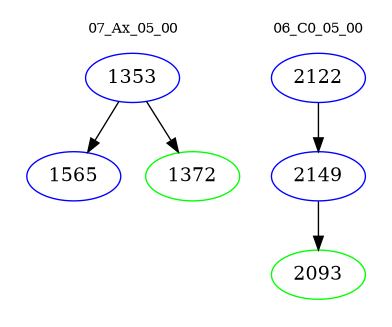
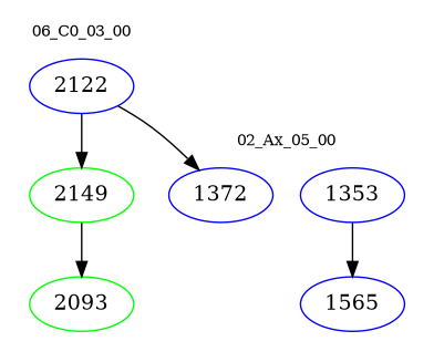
  digraph {
    node [color=blue]
    edge [color=black]
    n1 [label=1353]
    n2 [label=1565]
-   n3 [color=green label=1372]
+   n3 [label=1372]
    n4 [label=2122]
    n5 [color=green label=2093]
-   n6 [label=2149]
+   n6 [color=green label=2149]
    subgraph cluster_1 {
      color=white
      fontsize=10
-     label="07_Ax_05_00"
+     label="02_Ax_05_00"
      n1
      n2
      n3
    }
    subgraph cluster_2 {
      color=white
      fontsize=10
-     label="06_C0_05_00"
+     label="06_C0_03_00"
      n4
      n5
      n6
    }
    n1 -> n2
-   n1 -> n3
+   n4 -> n3
    n4 -> n6
    n6 -> n5
  }
